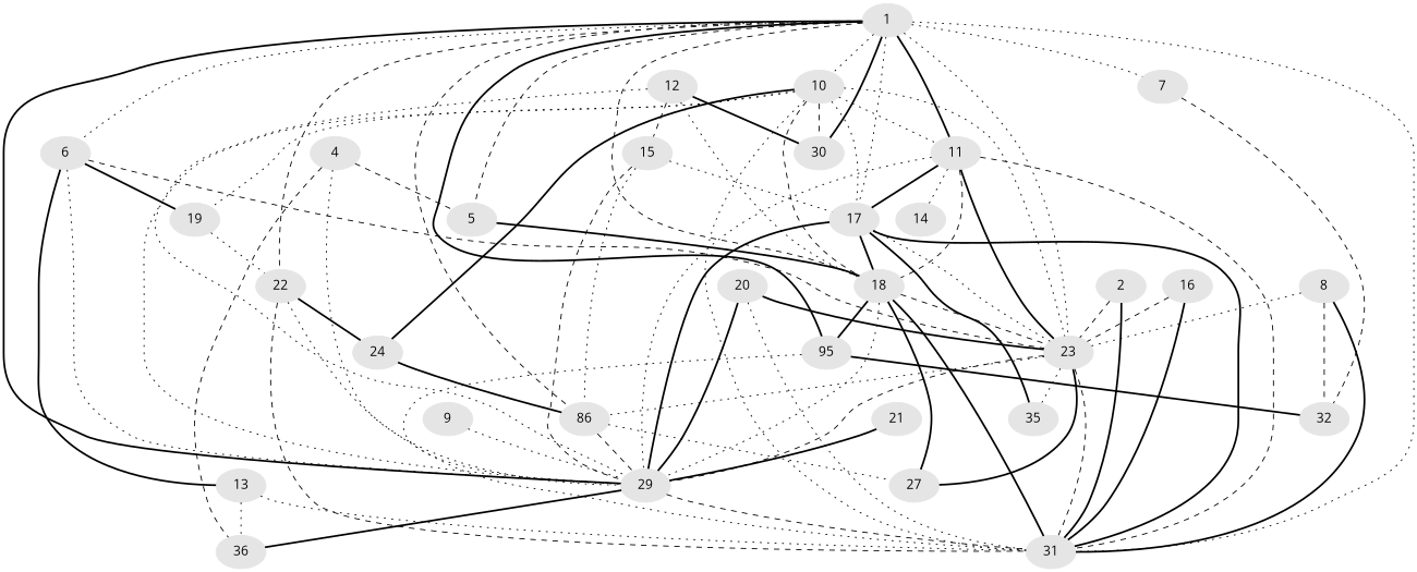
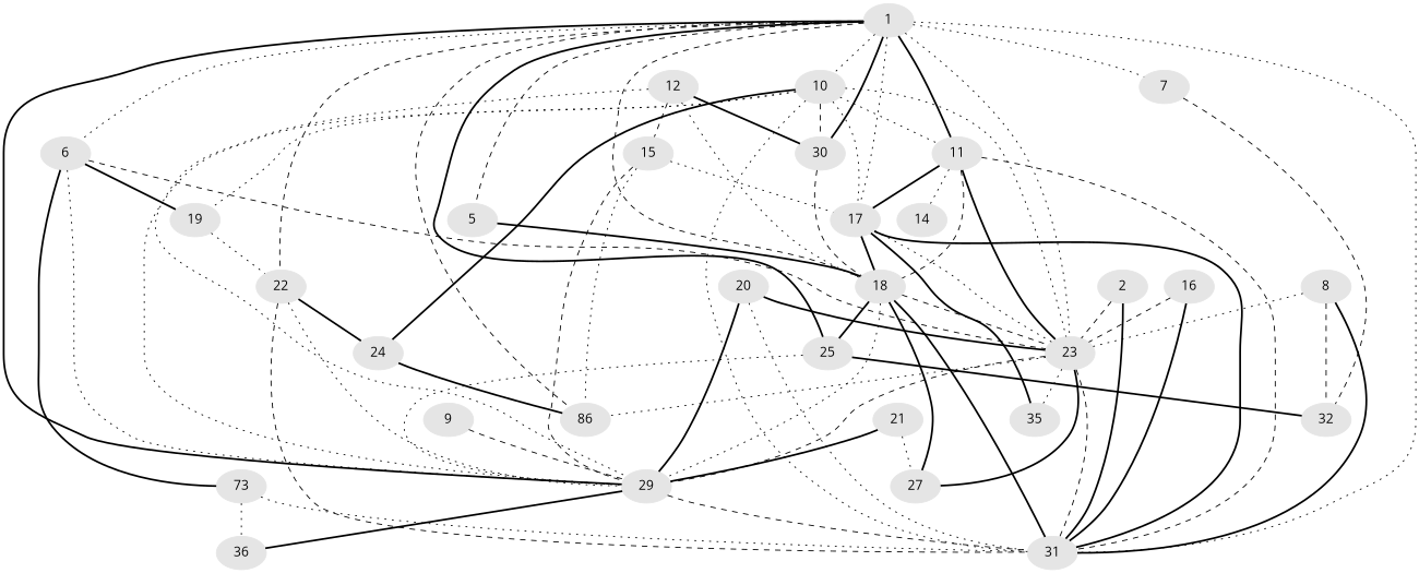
  graph {
    fontname="Open Sans"
    node [color=gray90 fontname="Open Sans" style=filled]
    edge [fontname="Open Sans" style=dotted weight=1.0]
    1
    5
    6
    7
    10
    11
    17
    18
    22
    23
-   25 [label=95]
+   25
    n12 [label=86]
    29
    30
    31
-   13
+   13 [label=73]
    19
    32
    24
    14
    35
    27
    36
    2
-   4
    8
    9
    12
    15
    16
    20
    21
    1 -- 5 [style=dashed]
    1 -- 6
    1 -- 7 [weight=2.0]
    1 -- 10 [weight=2.0]
    1 -- 11 [style=bold weight=2.0]
    1 -- 17 [weight=2.0]
    1 -- 18 [style=dashed weight=2.0]
    1 -- 22 [style=dashed]
    1 -- 23 [weight=3.0]
    1 -- 25 [style=bold weight=2.0]
    1 -- n12 [style=dashed weight=2.0]
    1 -- 29 [style=bold weight=2.0]
    1 -- 30 [style=bold]
    1 -- 31 [weight=5.0]
    5 -- 18 [style=bold]
    6 -- 23 [style=dashed]
    6 -- 29
    6 -- 13 [style=bold]
    6 -- 19 [style=bold]
    7 -- 32 [style=dashed]
    10 -- 11
    10 -- 17
-   10 -- 18 [style=dashed]
+   30 -- 18 [style=dashed]
    10 -- 23 [weight=2.0]
    10 -- 29
    10 -- 30 [style=dashed weight=2.0]
    10 -- 31 [weight=2.0]
    10 -- 19
    10 -- 24 [style=bold]
    11 -- 17 [style=bold]
    11 -- 18 [style=dashed]
    11 -- 23 [style=bold]
-   11 -- 29
    11 -- 31 [style=dashed weight=3.0]
    11 -- 14
    17 -- 18 [style=bold]
    17 -- 23
-   17 -- 29 [style=bold weight=3.0]
    17 -- 31 [style=bold weight=2.0]
    17 -- 35 [style=bold]
    18 -- 23 [style=dashed]
    18 -- 25 [style=bold weight=2.0]
    18 -- 29 [weight=2.0]
    18 -- 31 [style=bold weight=4.0]
    18 -- 27 [style=bold]
    22 -- 29
    22 -- 31 [style=dashed]
    22 -- 24 [style=bold]
    23 -- n12
    23 -- 29 [style=dashed]
    23 -- 31 [style=dashed weight=3.0]
    23 -- 35
    23 -- 27 [style=bold]
    25 -- 29
    25 -- 32 [style=bold]
-   n12 -- 29 [style=dashed]
-   n12 -- 27
+   21 -- 27
    29 -- 31 [style=dashed weight=4.0]
    29 -- 36 [style=bold]
    13 -- 31 [weight=2.0]
    13 -- 36
    19 -- 22
    24 -- n12 [style=bold]
    2 -- 23 [style=dashed]
    2 -- 31 [style=bold]
-   4 -- 5 [style=dashed]
-   4 -- 31 [weight=2.0]
-   4 -- 36 [style=dashed]
    8 -- 23
    8 -- 31 [style=bold]
    8 -- 32 [style=dashed]
-   9 -- 29
+   9 -- 29 [style=dashed]
    12 -- 18
    12 -- 29
    12 -- 30 [style=bold]
    12 -- 15 [style=dashed]
    15 -- 17
    15 -- n12
    15 -- 29 [style=dashed]
    16 -- 23 [style=dashed]
    16 -- 31 [style=bold]
    20 -- 23 [style=bold weight=2.0]
    20 -- 29 [style=bold]
    20 -- 31
    21 -- 29 [style=bold]
  }
